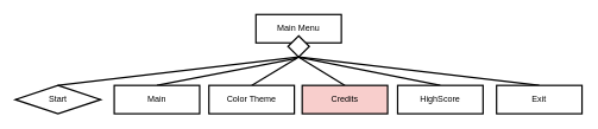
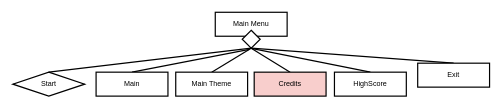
  <mxCell id="0" />
  <mxCell id="1" parent="0" />
  <mxCell id="2" value="Main Menu" style="rounded=0;whiteSpace=wrap;html=1;strokeWidth=2;" parent="1" vertex="1"><mxGeometry x="358" y="20" width="120" height="40" as="geometry" /></mxCell>
  <mxCell id="3" value="" style="rhombus;whiteSpace=wrap;html=1;strokeWidth=2;" parent="1" vertex="1"><mxGeometry x="403" y="50" width="30" height="30" as="geometry" /></mxCell>
  <mxCell id="4" value="" style="endArrow=none;html=1;entryX=0.5;entryY=1;entryDx=0;entryDy=0;exitX=0.5;exitY=0;exitDx=0;exitDy=0;strokeWidth=2;" parent="1" source="7" target="3" edge="1"><mxGeometry width="50" height="50" relative="1" as="geometry"><mxPoint x="268" y="110" as="sourcePoint" /><mxPoint x="318" y="60" as="targetPoint" /></mxGeometry></mxCell>
  <mxCell id="5" value="" style="endArrow=none;html=1;entryX=0.5;entryY=1;entryDx=0;entryDy=0;exitX=0.5;exitY=0;exitDx=0;exitDy=0;strokeWidth=2;" parent="1" source="8" target="3" edge="1"><mxGeometry width="50" height="50" relative="1" as="geometry"><mxPoint x="238" y="290" as="sourcePoint" /><mxPoint x="288" y="240" as="targetPoint" /></mxGeometry></mxCell>
  <mxCell id="6" value="" style="endArrow=none;html=1;exitX=0.5;exitY=1;exitDx=0;exitDy=0;entryX=0.5;entryY=0;entryDx=0;entryDy=0;strokeWidth=2;" parent="1" source="3" target="9" edge="1"><mxGeometry width="50" height="50" relative="1" as="geometry"><mxPoint x="528" y="90" as="sourcePoint" /><mxPoint x="578" y="40" as="targetPoint" /></mxGeometry></mxCell>
  <mxCell id="7" value="Start" style="rhombus;whiteSpace=wrap;html=1;strokeWidth=2;" parent="1" vertex="1"><mxGeometry x="20" y="120" width="120" height="40" as="geometry" /></mxCell>
- <mxCell id="8" value="Color Theme" style="rounded=0;whiteSpace=wrap;html=1;strokeWidth=2;" parent="1" vertex="1"><mxGeometry x="292" y="120" width="120" height="40" as="geometry" /></mxCell>
- <mxCell id="9" value="Exit" style="rounded=0;whiteSpace=wrap;html=1;strokeWidth=2;" parent="1" vertex="1"><mxGeometry x="696" y="120" width="120" height="40" as="geometry" /></mxCell>
+ <mxCell id="8" value="Main Theme" style="rounded=0;whiteSpace=wrap;html=1;strokeWidth=2;" parent="1" vertex="1"><mxGeometry x="292" y="120" width="120" height="40" as="geometry" /></mxCell>
+ <mxCell id="9" value="Exit" style="rounded=0;whiteSpace=wrap;html=1;strokeWidth=2;" parent="1" vertex="1"><mxGeometry x="696" y="105" width="120" height="40" as="geometry" /></mxCell>
  <mxCell id="10" style="edgeStyle=none;rounded=1;orthogonalLoop=1;jettySize=auto;html=1;exitX=0.5;exitY=0;exitDx=0;exitDy=0;startArrow=none;startFill=0;endArrow=none;endFill=0;strokeColor=#000000;strokeWidth=2;" parent="1" source="11" edge="1"><mxGeometry relative="1" as="geometry"><mxPoint x="415" y="82" as="targetPoint" /></mxGeometry></mxCell>
  <mxCell id="11" value="Main" style="rounded=0;whiteSpace=wrap;html=1;strokeWidth=2;" parent="1" vertex="1"><mxGeometry x="159" y="120" width="120" height="40" as="geometry" /></mxCell>
  <mxCell id="12" style="edgeStyle=none;rounded=1;orthogonalLoop=1;jettySize=auto;html=1;exitX=0.5;exitY=0;exitDx=0;exitDy=0;entryX=0.5;entryY=1;entryDx=0;entryDy=0;startArrow=none;startFill=0;endArrow=none;endFill=0;strokeColor=#000000;strokeWidth=2;" parent="1" source="13" target="3" edge="1"><mxGeometry relative="1" as="geometry" /></mxCell>
  <mxCell id="13" value="Credits" style="rounded=0;whiteSpace=wrap;html=1;strokeWidth=2;fillColor=#f8cecc;" parent="1" vertex="1"><mxGeometry x="423" y="120" width="120" height="40" as="geometry" /></mxCell>
  <mxCell id="14" style="edgeStyle=none;rounded=1;orthogonalLoop=1;jettySize=auto;html=1;exitX=0.5;exitY=0;exitDx=0;exitDy=0;startArrow=none;startFill=0;endArrow=none;endFill=0;strokeColor=#000000;strokeWidth=2;" parent="1" source="15" edge="1"><mxGeometry relative="1" as="geometry"><mxPoint x="416" y="80" as="targetPoint" /></mxGeometry></mxCell>
  <mxCell id="15" value="HighScore" style="rounded=0;whiteSpace=wrap;html=1;strokeWidth=2;" parent="1" vertex="1"><mxGeometry x="557" y="120" width="120" height="40" as="geometry" /></mxCell>
